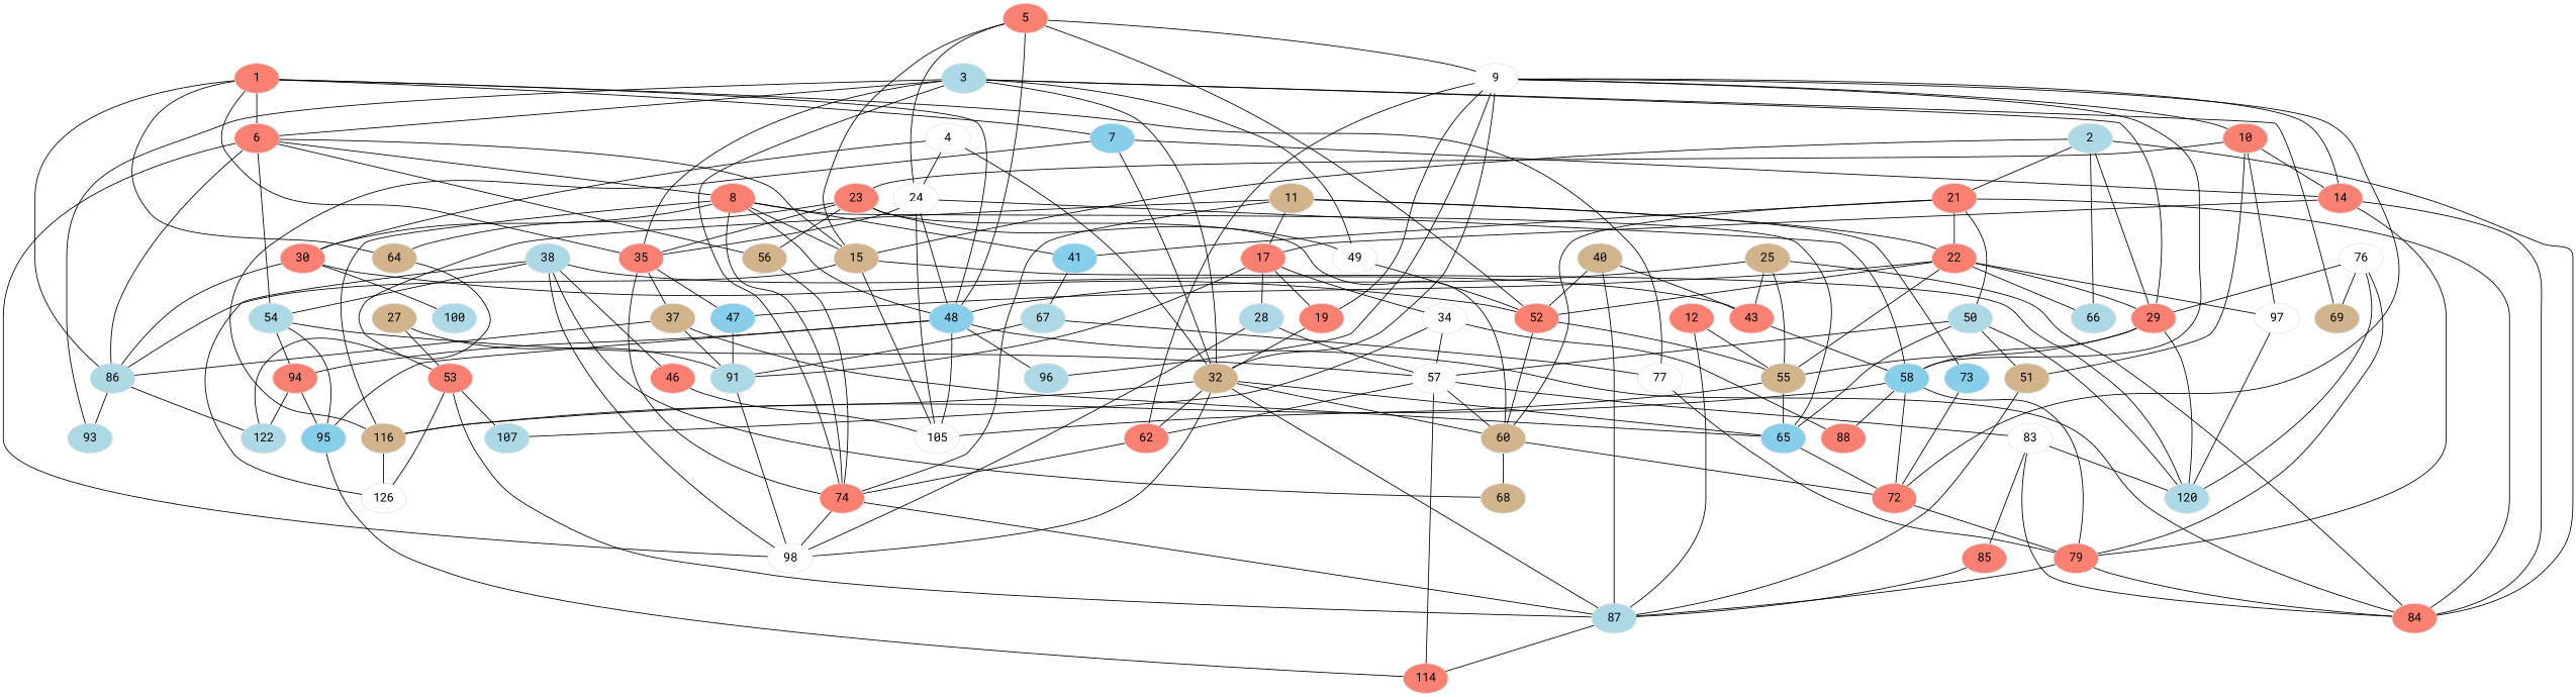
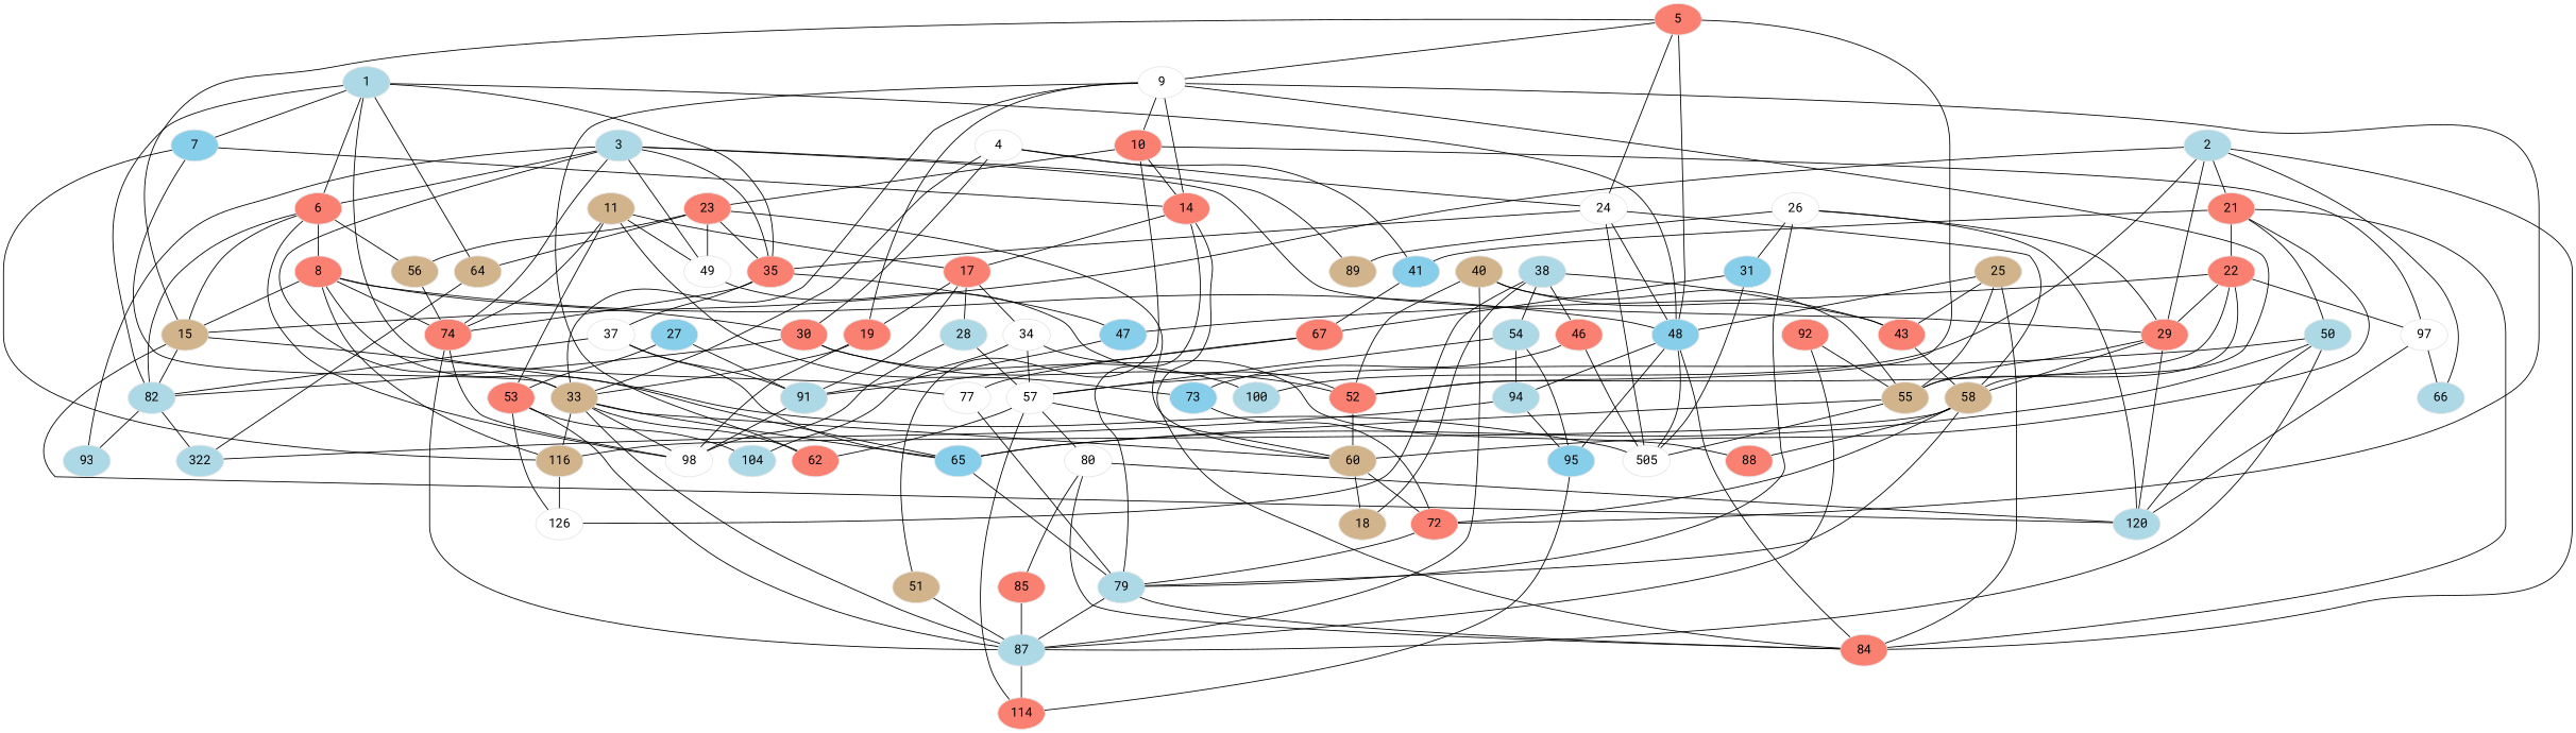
  graph {
    fontname="Roboto Mono"
    node [color=gray90 fillcolor=salmon fontname="Roboto Mono" style=filled]
    edge [fontname="Roboto Mono"]
-   1 [super="+18"]
+   1 [fillcolor=lightblue super="+18"]
    6 [super="+81"]
    7 [fillcolor=skyblue super="+124"]
    35 [super="+104"]
    48 [fillcolor=skyblue super="+99"]
    64 [fillcolor=tan]
    n7 [fillcolor=white label=77]
-   86 [fillcolor=lightblue super="+102"]
+   86 [fillcolor=lightblue super="+102" label=82]
    15 [fillcolor=tan super="+125"]
    8 [super="+39"]
    54 [fillcolor=lightblue super="+117"]
    56 [fillcolor=tan super="+111"]
    98 [fillcolor=white super="+109"]
-   32 [fillcolor=tan super="+78"]
+   32 [fillcolor=tan super="+78" label=33]
    14 [super="+44"]
    116 [fillcolor=tan super="+123"]
    74 [super="+118"]
    47 [fillcolor=skyblue]
-   37 [fillcolor=tan super="+69"]
+   37 [fillcolor=white super="+69"]
    84 [super="+112"]
-   96 [fillcolor=lightblue]
-   105 [fillcolor=white]
-   94 [super="+127"]
+   105 [fillcolor=white label=505]
+   94 [fillcolor=lightblue super="+127"]
    95 [fillcolor=skyblue]
-   122 [fillcolor=lightblue]
-   79 [super="+90"]
+   122 [fillcolor=lightblue label=322]
+   79 [fillcolor=lightblue super="+90"]
    93 [fillcolor=lightblue]
    2 [fillcolor=lightblue super="+72"]
    21 [super="+82"]
    29 [super="+42"]
    66 [fillcolor=lightblue]
    100 [fillcolor=lightblue]
    120 [fillcolor=lightblue]
    41 [fillcolor=skyblue super="+45"]
    22 [super="+59"]
    50 [fillcolor=lightblue super="+110"]
    60 [fillcolor=tan super="+92"]
-   58 [fillcolor=skyblue super="+121"]
+   58 [fillcolor=tan super="+121"]
    55 [fillcolor=tan super="+115"]
    3 [fillcolor=lightblue super="+13"]
    49 [fillcolor=white]
-   89 [fillcolor=tan label=69]
+   89 [fillcolor=tan]
    n43 [fillcolor=skyblue label=65]
    62 [super="+119"]
    87 [fillcolor=lightblue super="+103"]
    52 [super="+80"]
    24 [fillcolor=white super="+101"]
    4 [fillcolor=white]
    30
    5 [super="+36"]
    9 [fillcolor=white super="+63"]
    10 [super="+20"]
    19
    n54 [label=72 super="+106"]
    57 [fillcolor=white super="+65"]
    17 [super="+61"]
    126 [fillcolor=white]
-   67 [fillcolor=lightblue]
+   67
    23 [super="+113"]
    51 [fillcolor=tan]
    97 [fillcolor=white]
    88
    11 [fillcolor=tan super="+16"]
    53
    73 [fillcolor=skyblue]
    28 [fillcolor=lightblue]
    34 [fillcolor=white super="+108"]
    91 [fillcolor=lightblue]
-   107 [fillcolor=lightblue]
-   12
+   107 [fillcolor=lightblue label=104]
+   12 [label=92]
    114
-   68 [fillcolor=tan]
+   68 [fillcolor=tan label=18]
    25 [fillcolor=tan]
    43
-   26 [fillcolor=white super="+33" label=76]
-   27 [fillcolor=tan]
-   83 [fillcolor=white]
+   26 [fillcolor=white super="+33"]
+   31 [fillcolor=skyblue]
+   27 [fillcolor=skyblue]
+   83 [fillcolor=white label=80]
    38 [fillcolor=lightblue super="+70"]
    46
    40 [fillcolor=tan super="+77"]
    85
    1 -- 6
    1 -- 7
    1 -- 35
    1 -- 48
    1 -- 64
    1 -- n7
    1 -- 86
    6 -- 86
    6 -- 15
    6 -- 8
-   6 -- 54
    6 -- 56
    6 -- 98
    7 -- 32
    7 -- 14
    7 -- 116
    35 -- 74
    35 -- 47 [weight=2]
    35 -- 37
    48 -- 84
-   48 -- 96
    48 -- 105
    48 -- 94
    48 -- 95
    64 -- 122
    n7 -- 79
    86 -- 122
    86 -- 93
    15 -- 86
    15 -- 105
    15 -- 120
    8 -- 48
    8 -- 15
    8 -- 116
    8 -- 74
-   8 -- 41
+   4 -- 41
    8 -- n43
    8 -- 30
    54 -- 94
    54 -- 95
    54 -- 57
    56 -- 74
    32 -- 98
    32 -- 116
    32 -- 60
    32 -- n43
    32 -- 62
    32 -- 87
    14 -- 84
    14 -- 79
    14 -- 17
    116 -- 126
    74 -- 98
    74 -- 87
    47 -- 91
    37 -- 86
    37 -- n43
    37 -- 91
    94 -- 95
    94 -- 122
    95 -- 114
    79 -- 84
    79 -- 87
    2 -- 15
    2 -- 84
    2 -- 21
    2 -- 29
    2 -- 66
+   2 -- 100
    21 -- 84
    21 -- 41 [weight=2]
    21 -- 22
    21 -- 50
    21 -- 60
    29 -- 120
    29 -- 58
    29 -- 55
    41 -- 67
    22 -- 47
    22 -- 29
-   22 -- 66
+   97 -- 66
    22 -- 55
    22 -- 52
    22 -- 97
    50 -- 120
    50 -- n43
-   50 -- 51
+   50 -- 87
    50 -- 57
    60 -- n54
    60 -- 68
    58 -- 116
    58 -- 79
    58 -- n54
    58 -- 88 [weight=2]
    55 -- 105
    55 -- n43
    3 -- 6
    3 -- 35
    3 -- 32
    3 -- 74
    3 -- 93
    3 -- 29
    3 -- 49
    3 -- 89
    49 -- 52
-   n43 -- n54
-   62 -- 74
+   n43 -- 79
    87 -- 114
    52 -- 60
-   52 -- 55
+   40 -- 55
    24 -- 35
    24 -- 48
    24 -- 105
    24 -- 58
    4 -- 32
    4 -- 24
    4 -- 30
    30 -- 86
    30 -- 100
    30 -- 52
    5 -- 48
    5 -- 15
    5 -- 52
    5 -- 24
    5 -- 9
    9 -- 32
    9 -- 14
-   9 -- 96
    9 -- 58
    9 -- 62
    9 -- 10
    9 -- 19
    9 -- n54
    10 -- 14
    10 -- 23
    10 -- 51
    10 -- 97
-   38 -- 98
+   19 -- 98
    19 -- 32
    n54 -- 79
    57 -- 60
    57 -- 62
    57 -- 114
    57 -- 83
    17 -- 19
    17 -- 28
    17 -- 34
    17 -- 91
    67 -- n7
    67 -- 91
    23 -- 35
    23 -- 64
    23 -- 56
    23 -- 60
    23 -- 49 [weight=2]
    51 -- 87
    97 -- 120
    11 -- 74 [weight=2]
-   11 -- 22
+   11 -- 49
    11 -- 17
    11 -- 53
    11 -- 73
    53 -- 87
    53 -- 126
    53 -- 107
    73 -- n54
    28 -- 98
    28 -- 57
    34 -- 57
    34 -- 88
    34 -- 107
    91 -- 98
    12 -- 55
    12 -- 87
    25 -- 48
    25 -- 84
    25 -- 55
    25 -- 43
    43 -- 58
    26 -- 79
    26 -- 29
    26 -- 120
    26 -- 89
+   26 -- 31
+   31 -- 105
+   31 -- 67
    27 -- 53
    27 -- 91
    83 -- 84
    83 -- 120
    83 -- 85
    38 -- 54
    38 -- 126
    38 -- 68
    38 -- 43
    38 -- 46
    46 -- 105
+   46 -- 73
    40 -- 87
    40 -- 52
    40 -- 43
    85 -- 87
  }
